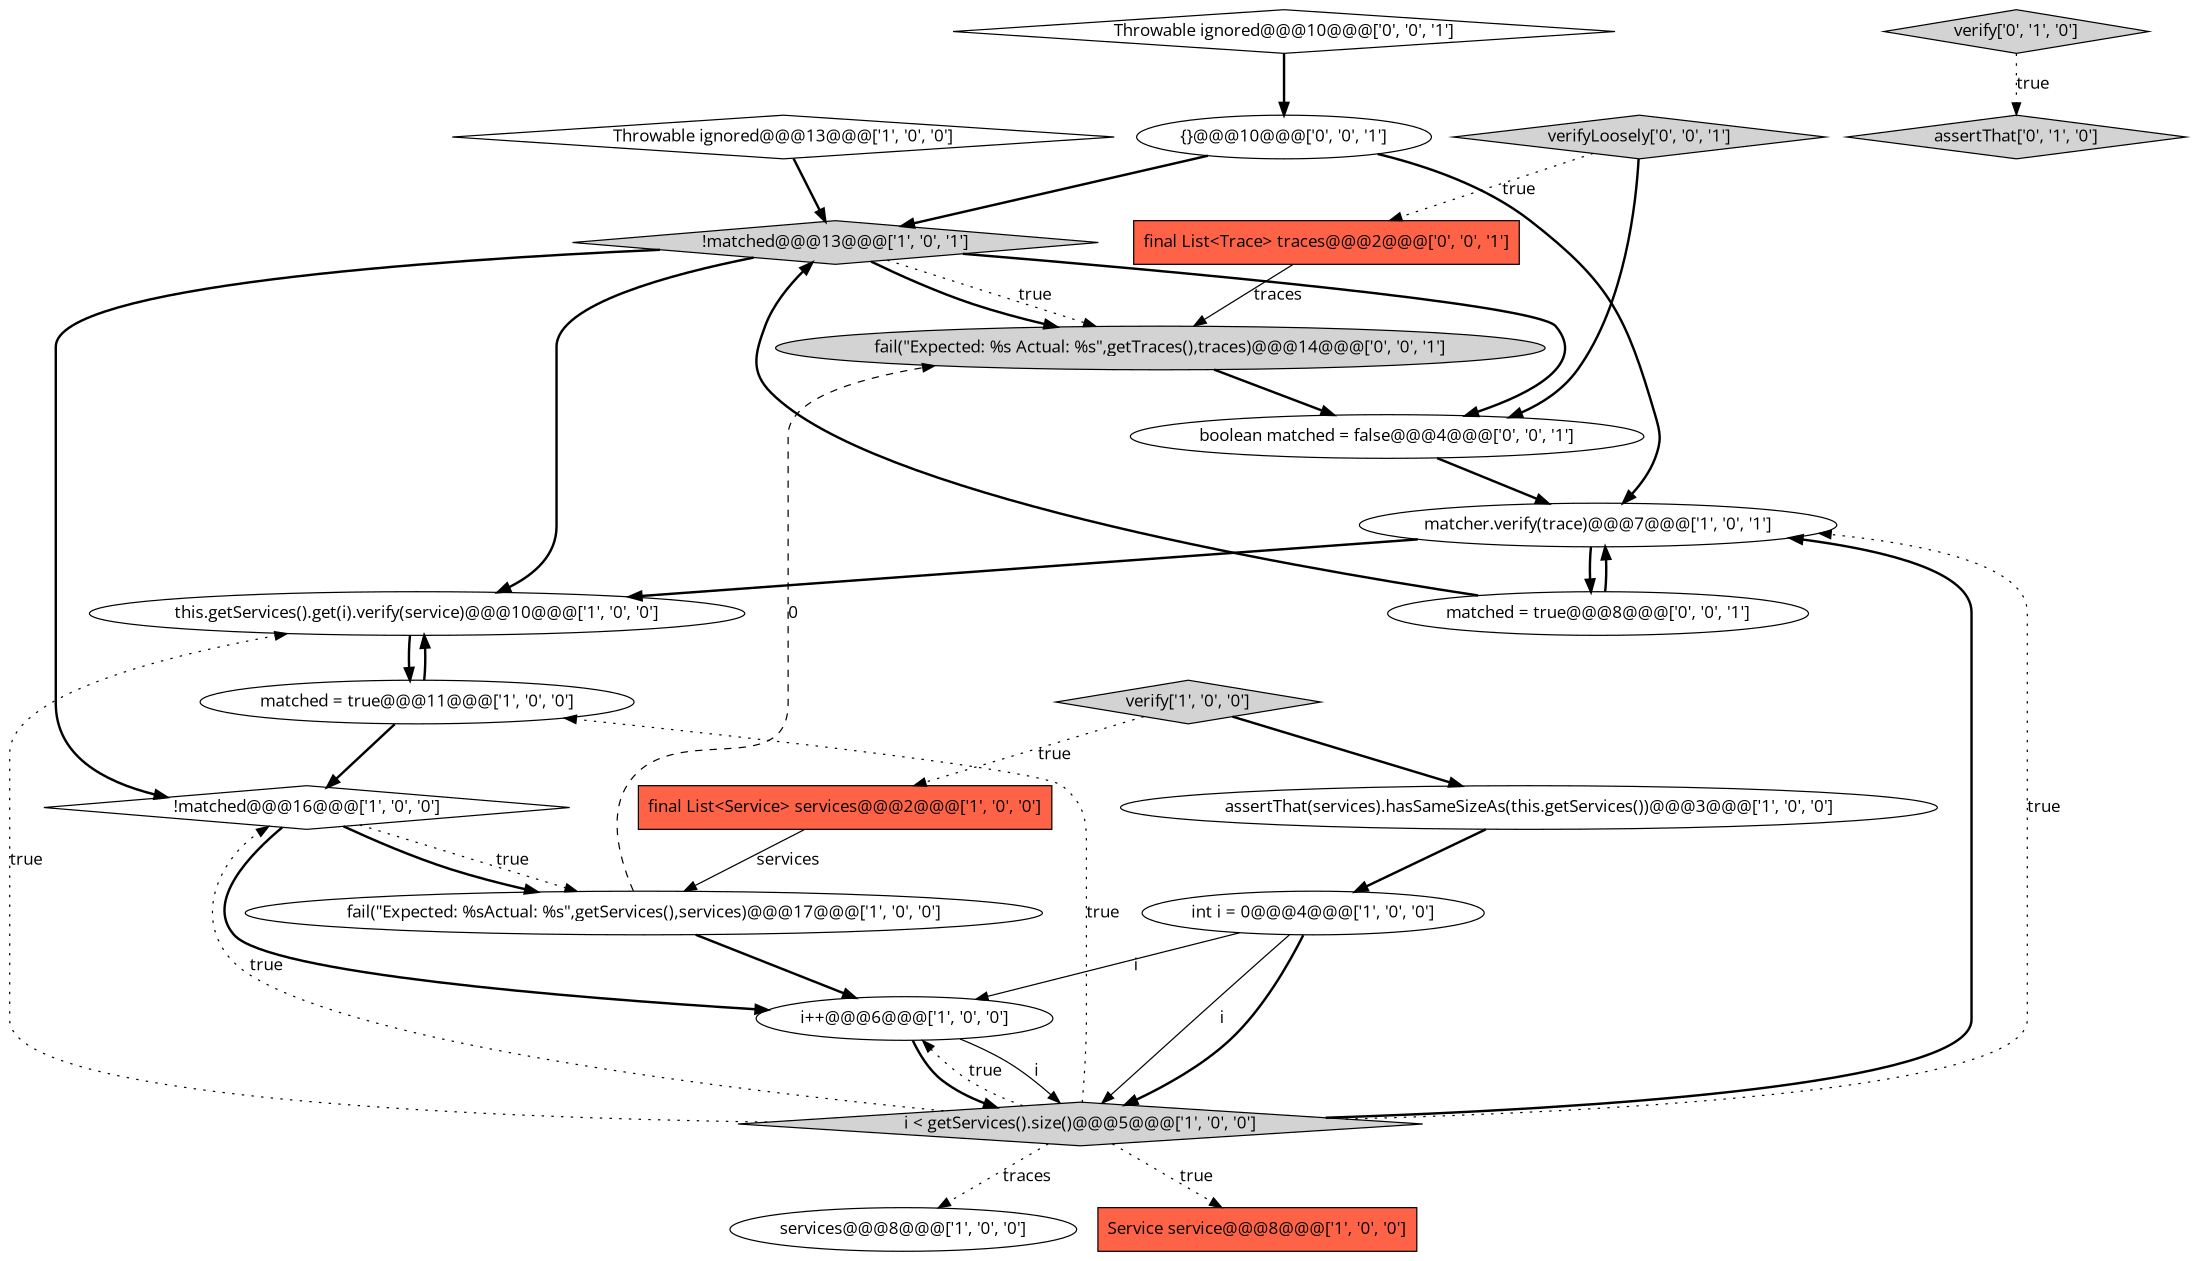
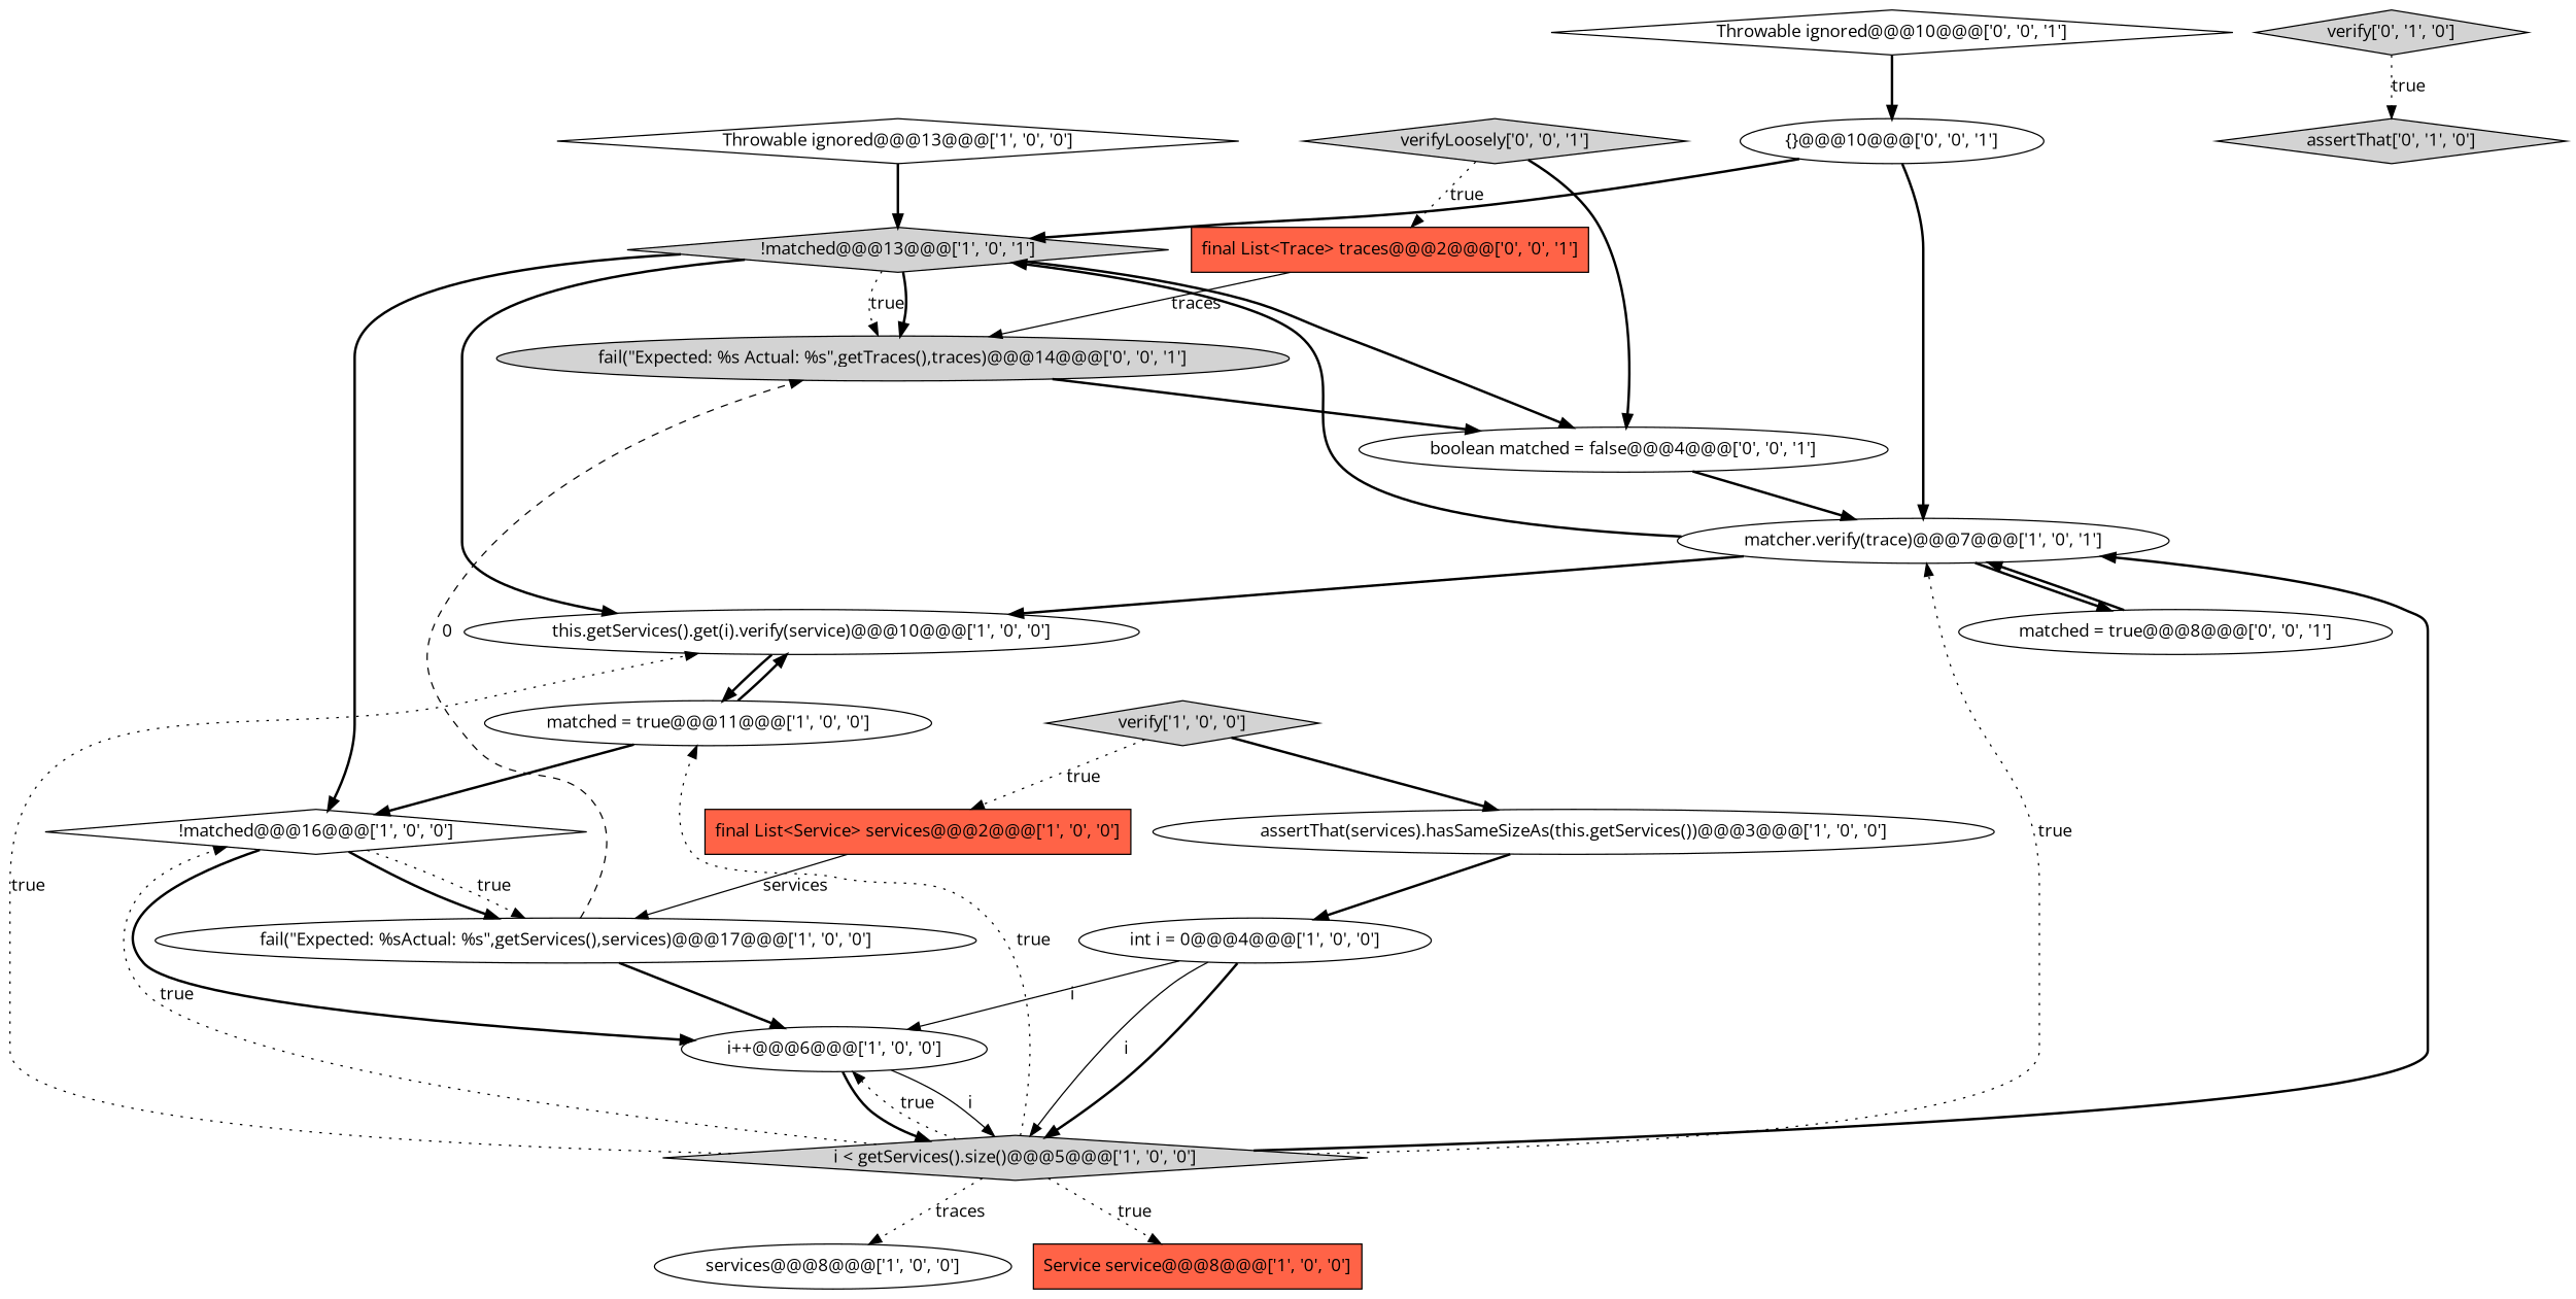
  digraph {
    fontname="Open Sans"
    node [fillcolor=white fontname="Open Sans" shape=ellipse style=filled]
    edge [fontname="Open Sans" style=bold]
    n1 [label="Throwable ignored@@@13@@@['1', '0', '0']" shape=diamond]
    n2 [fillcolor=lightgray label="!matched@@@13@@@['1', '0', '1']" shape=diamond]
    n3 [fillcolor=lightgray label="fail(\"Expected: %s Actual: %s\",getTraces(),traces)@@@14@@@['0', '0', '1']"]
    n4 [label="boolean matched = false@@@4@@@['0', '0', '1']"]
    n5 [label="!matched@@@16@@@['1', '0', '0']" shape=diamond]
    n6 [label="this.getServices().get(i).verify(service)@@@10@@@['1', '0', '0']"]
    n7 [label="matcher.verify(trace)@@@7@@@['1', '0', '1']"]
    n8 [label="fail(\"Expected: %sActual: %s\",getServices(),services)@@@17@@@['1', '0', '0']"]
    n9 [label="i++@@@6@@@['1', '0', '0']"]
    n10 [label="matched = true@@@11@@@['1', '0', '0']"]
    n11 [label="{}@@@10@@@['0', '0', '1']"]
    n12 [label="matched = true@@@8@@@['0', '0', '1']"]
    n13 [label="assertThat(services).hasSameSizeAs(this.getServices())@@@3@@@['1', '0', '0']"]
    n14 [label="int i = 0@@@4@@@['1', '0', '0']"]
    n15 [fillcolor=lightgray label="i < getServices().size()@@@5@@@['1', '0', '0']" shape=diamond]
    n16 [label="services@@@8@@@['1', '0', '0']"]
    n17 [fillcolor=tomato label="Service service@@@8@@@['1', '0', '0']" shape=box]
    n18 [fillcolor=tomato label="final List<Service> services@@@2@@@['1', '0', '0']" shape=box]
    n19 [fillcolor=tomato label="final List<Trace> traces@@@2@@@['0', '0', '1']" shape=box]
    n20 [fillcolor=lightgray label="assertThat['0', '1', '0']" shape=diamond]
    n21 [fillcolor=lightgray label="verifyLoosely['0', '0', '1']" shape=diamond]
    n22 [label="Throwable ignored@@@10@@@['0', '0', '1']" shape=diamond]
    n23 [fillcolor=lightgray label="verify['1', '0', '0']" shape=diamond]
    n24 [fillcolor=lightgray label="verify['0', '1', '0']" shape=diamond]
    n1 -> n2
    n2 -> n3 [label=true style=dotted]
    n2 -> n3
    n2 -> n4
    n2 -> n5
    n2 -> n6
    n3 -> n4
    n4 -> n7
    n5 -> n8 [label=true style=dotted]
    n5 -> n8
    n5 -> n9
    n6 -> n10
    n7 -> n6
    n7 -> n12
    n8 -> n3 [label=0 style=dashed]
    n8 -> n9
    n9 -> n15 [label=i style=solid]
    n9 -> n15
    n10 -> n5
    n10 -> n6
    n11 -> n2
    n11 -> n7
-   n12 -> n2
+   n7 -> n2
    n12 -> n7
    n13 -> n14
    n14 -> n9 [label=i style=solid]
    n14 -> n15 [label=i style=solid]
    n14 -> n15
    n15 -> n5 [label=true style=dotted]
    n15 -> n6 [label=true style=dotted]
    n15 -> n7
    n15 -> n7 [label=true style=dotted]
    n15 -> n9 [label=true style=dotted]
    n15 -> n10 [label=true style=dotted]
    n15 -> n16 [label=traces style=dotted]
    n15 -> n17 [label=true style=dotted]
    n18 -> n8 [label=services style=solid]
    n19 -> n3 [label=traces style=solid]
    n21 -> n4
    n21 -> n19 [label=true style=dotted]
    n22 -> n11
    n23 -> n13
    n23 -> n18 [label=true style=dotted]
    n24 -> n20 [label=true style=dotted]
  }
